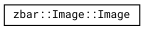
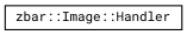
  digraph {
    rankdir=TB
    fontname="Roboto Mono"
-   n1 [color=black fillcolor=white fontname="Roboto Mono" fontsize=10 height=0.2 label="zbar::Image::Image" shape=record style=filled width=0.4]
+   n1 [color=black fillcolor=white fontname="Roboto Mono" fontsize=10 height=0.2 label="zbar::Image::Handler" shape=record style=filled width=0.4]
  }
